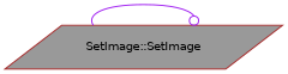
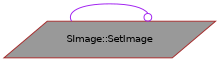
  digraph {
    rankdir=LR
-   n1 [color=brown fillcolor=grey60 fontcolor=black fontname=Helvetica fontsize=10 height=0.2 label="SetImage::SetImage" shape=parallelogram style=filled width=0.4]
+   n1 [color=brown fillcolor=grey60 fontcolor=black fontname=Helvetica fontsize=10 height=0.2 label="SImage::SetImage" shape=parallelogram style=filled width=0.4]
    n1 -> n1 [color=purple fontname=Helvetica fontsize=10 labelfontname=Helvetica labelfontsize=10 style=solid arrowhead=odot]
  }
